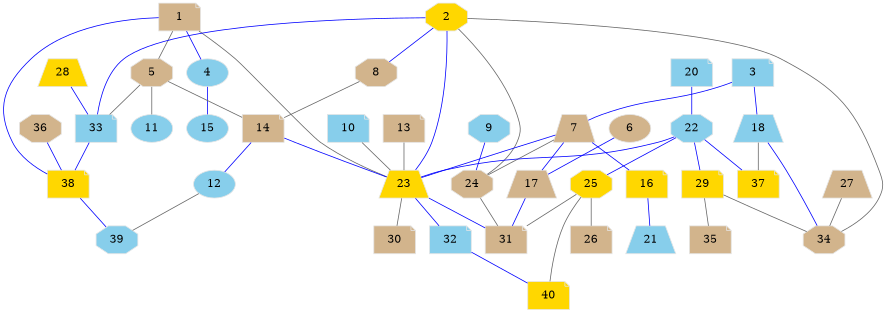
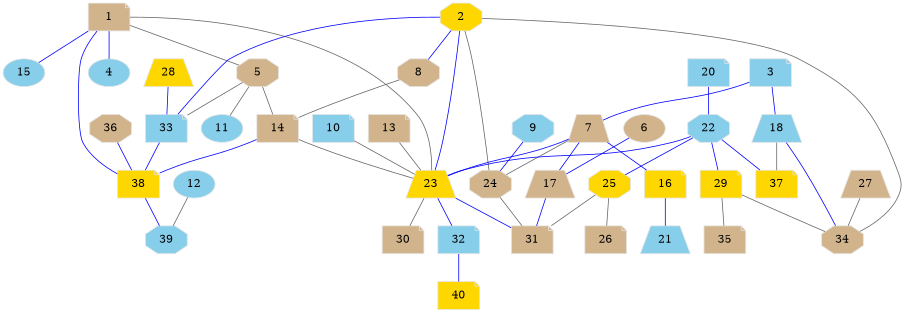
  graph {
    node [color=gray90 fillcolor=tan shape=note style=filled]
    edge [color=blue weight=1.0]
    4 [fillcolor=skyblue shape=ellipse]
    1
    5 [shape=octagon]
    15 [fillcolor=skyblue shape=ellipse]
    23 [fillcolor=gold shape=trapezium]
    38 [fillcolor=gold]
    33 [fillcolor=skyblue]
    11 [fillcolor=skyblue shape=ellipse]
    14
    30
    31
    32 [fillcolor=skyblue]
    39 [fillcolor=skyblue shape=octagon]
    2 [fillcolor=gold shape=octagon]
    8 [shape=octagon]
    24 [shape=octagon]
    34 [shape=octagon]
    3 [fillcolor=skyblue]
    7 [shape=trapezium]
    18 [fillcolor=skyblue shape=trapezium]
    17 [shape=trapezium]
    16 [fillcolor=gold]
    37 [fillcolor=gold]
    6 [shape=ellipse]
    21 [fillcolor=skyblue shape=trapezium]
    9 [fillcolor=skyblue shape=octagon]
    10 [fillcolor=skyblue]
    12 [fillcolor=skyblue shape=ellipse]
    13
    20 [fillcolor=skyblue]
    22 [fillcolor=skyblue shape=octagon]
    25 [fillcolor=gold shape=octagon]
    29 [fillcolor=gold]
    26
    40 [fillcolor=gold]
    35
    27 [shape=trapezium]
    28 [fillcolor=gold shape=trapezium]
    36 [shape=octagon]
    1 -- 4
    1 -- 5 [color=gray40]
-   4 -- 15
+   1 -- 15
    1 -- 23 [color=gray40]
    1 -- 38
    5 -- 33 [color=gray40]
    5 -- 11 [color=gray40]
    5 -- 14 [color=gray40]
    23 -- 30 [color=gray40]
    23 -- 31
    23 -- 32
    38 -- 39
    33 -- 38
-   14 -- 23
-   14 -- 12
+   14 -- 23 [color=gray40]
+   14 -- 38
    32 -- 40
    2 -- 23
    2 -- 33
    2 -- 8
    2 -- 24 [color=gray40]
    2 -- 34 [color=gray40]
    8 -- 14 [color=gray40]
    24 -- 31 [color=gray40]
    3 -- 7
    3 -- 18
    7 -- 23
    7 -- 24 [color=gray40]
    7 -- 17
    7 -- 16
    18 -- 34
    18 -- 37 [color=gray40]
    17 -- 31
    16 -- 21
    6 -- 17
    9 -- 24
    10 -- 23 [color=gray40 weight=2.0]
    12 -- 39 [color=gray40]
    13 -- 23 [color=gray40]
    20 -- 22
    22 -- 23
    22 -- 37
    22 -- 25
    22 -- 29
    25 -- 31 [color=gray40]
    25 -- 26 [color=gray40]
-   25 -- 40 [color=gray40 weight=2.0]
    29 -- 34 [color=gray40]
    29 -- 35 [color=gray40]
    27 -- 34 [color=gray40]
    28 -- 33
    36 -- 38
  }
